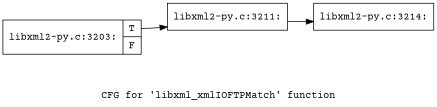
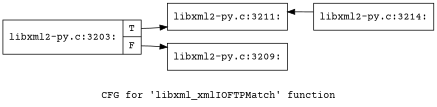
  digraph {
    fontname="Courier Prime"
    label="CFG for 'libxml_xmlIOFTPMatch' function"
    rankdir=LR
    node [fontname="Courier Prime" shape=record]
    edge [fontname="Courier Prime"]
    n1 [label="{libxml2-py.c:3203:|{<s0>T|<s1>F}}"]
    n2 [label="{libxml2-py.c:3211:}"]
+   n3 [label="{libxml2-py.c:3209:}"]
    n4 [label="{libxml2-py.c:3214:}"]
    n1 -> n2 [tailport=s0]
-   n2 -> n4
+   n1 -> n3 [tailport=s1]
+   n4 -> n2
  }
